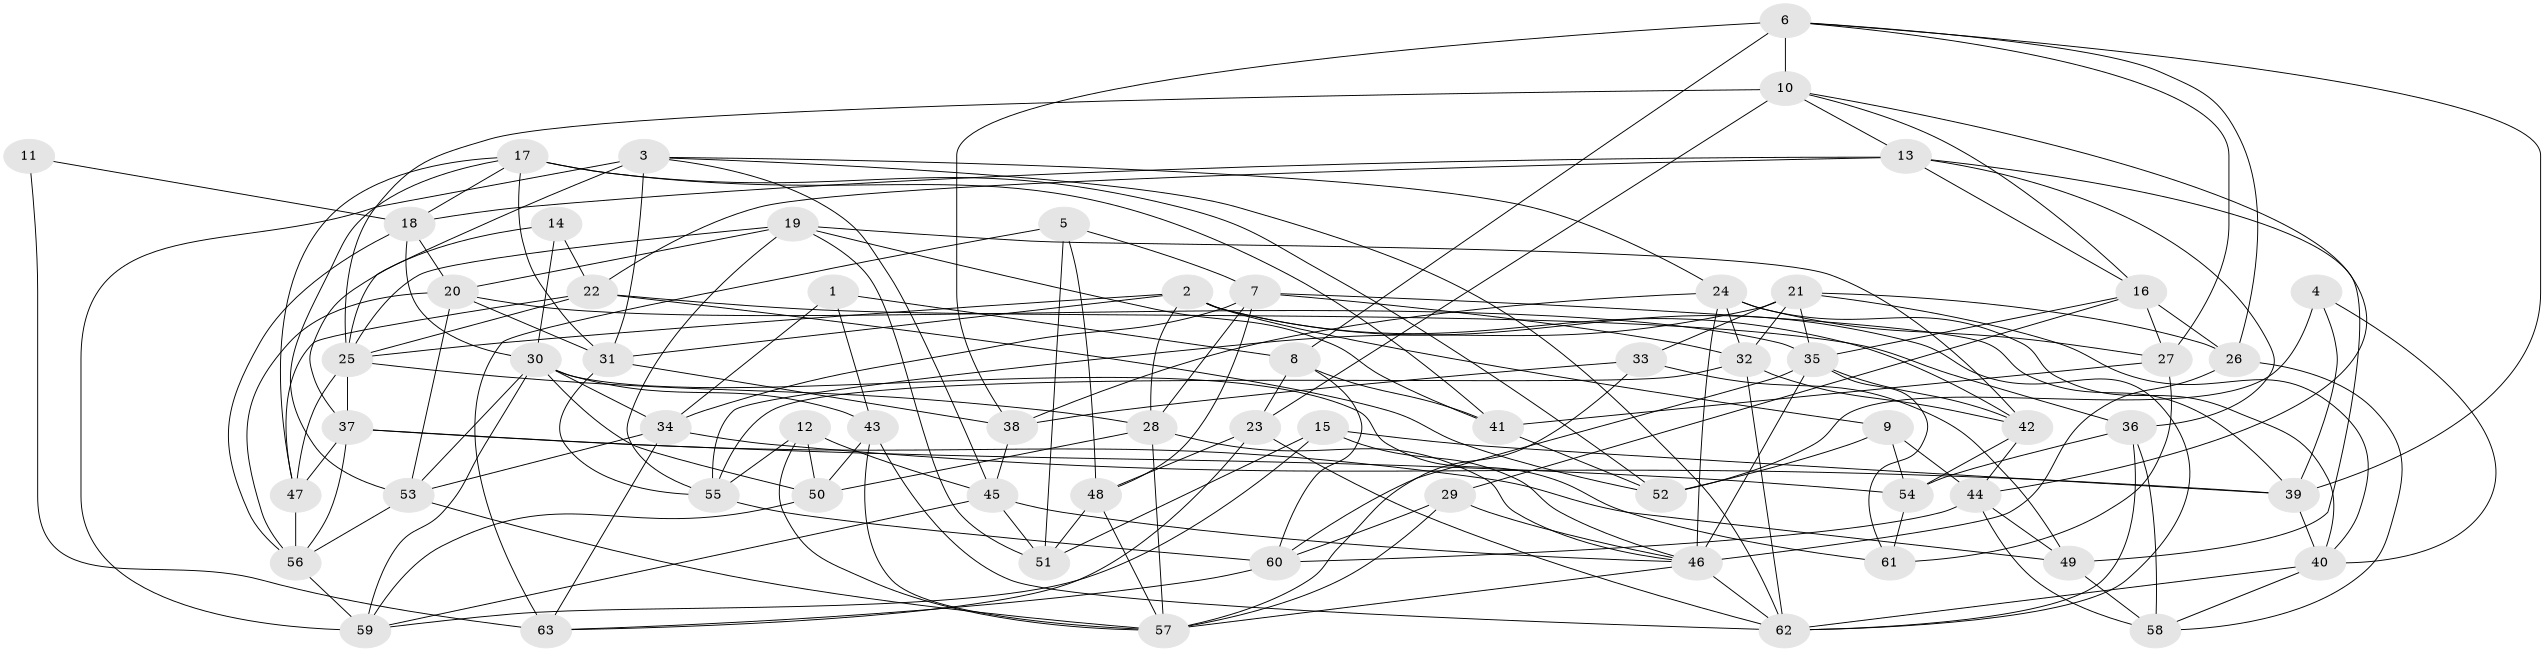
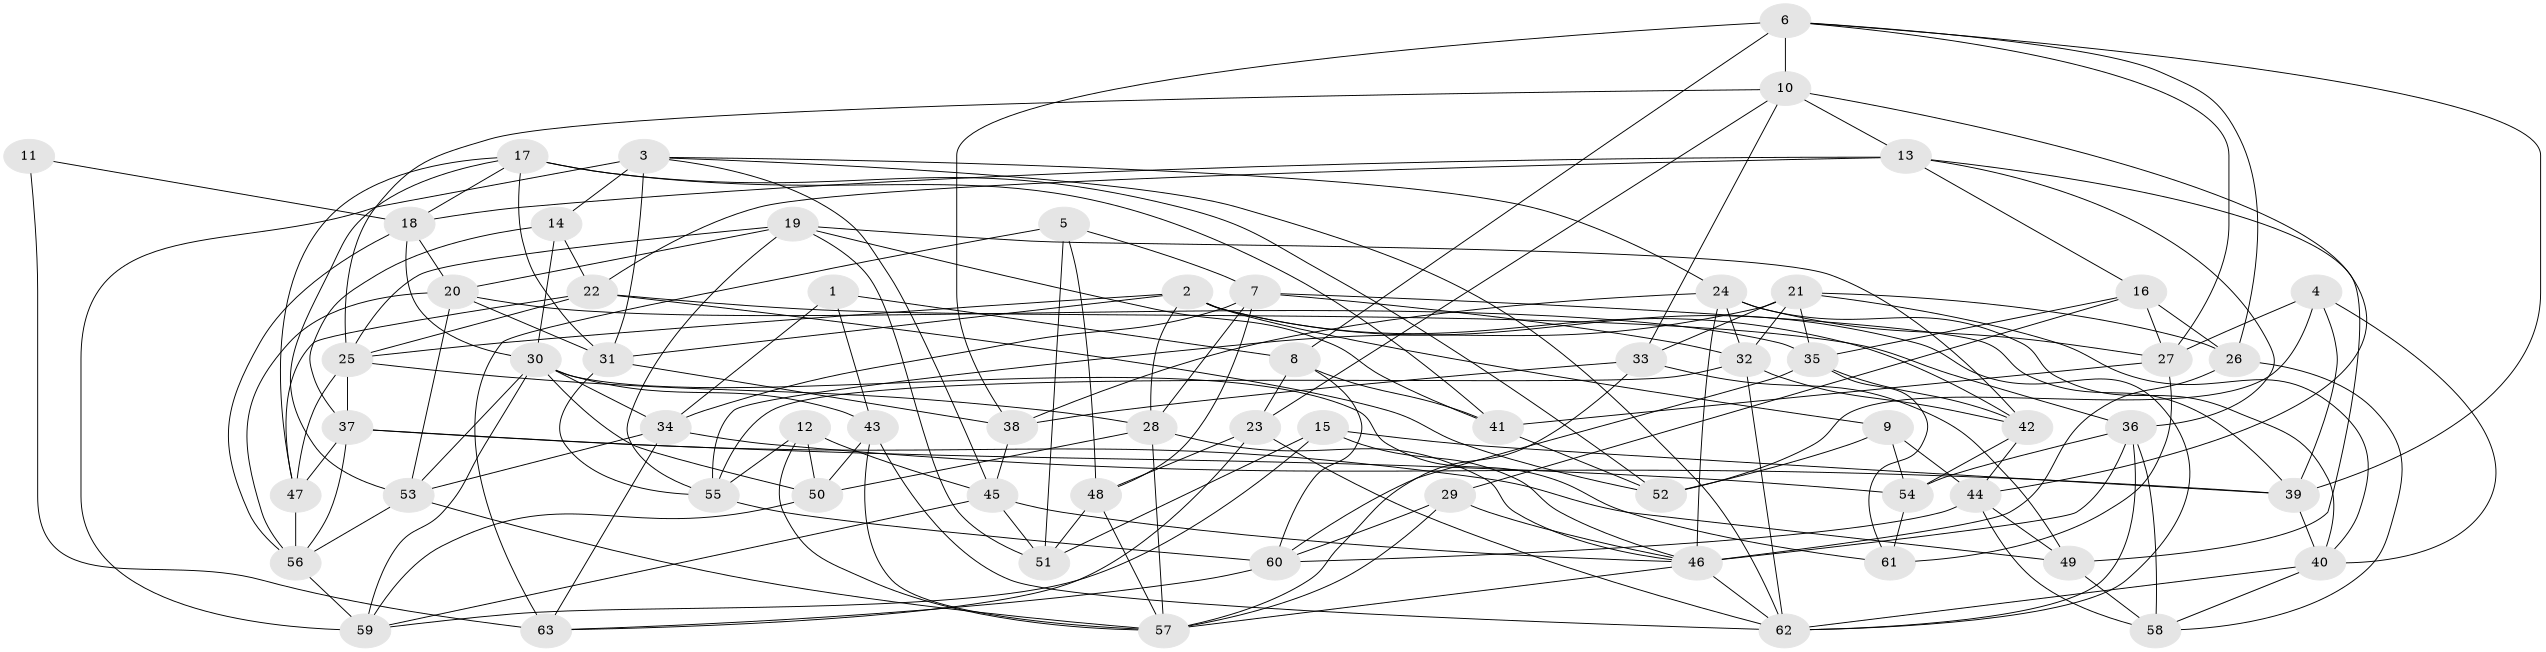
  graph {
    node [color=gray90 style=filled]
    edge [weight=1.0]
    1
    8
    34
    43
    23
    41
    60
    39
    63
    53
    62
    50
    57
    2
    9
    25
    28
    31
    42
    52
    44
    54
    37
    47
    46
    38
    55
    3
    14
    24
    45
    59
    22
    30
    27
    40
    32
    51
    4
    61
    58
    5
    7
    48
    6
    10
    26
    13
    16
    49
    18
    36
    29
    35
    11
    20
    56
    12
    15
    17
    19
    21
    33
    1 -- 8 [weight=2.0]
    1 -- 34
    1 -- 43
    8 -- 23
    8 -- 41
    8 -- 60
    34 -- 39
    34 -- 63
    34 -- 53
    43 -- 62
    43 -- 50 [weight=2.0]
    43 -- 57
    23 -- 63
    23 -- 62
    23 -- 48 [weight=2.0]
    41 -- 52
    60 -- 63
    39 -- 40
    53 -- 57
    53 -- 56
    50 -- 59
    2 -- 62
    2 -- 9
    2 -- 25
    2 -- 28
    2 -- 31
    2 -- 42
    9 -- 52
    9 -- 44
    9 -- 54
    25 -- 28
    25 -- 37
    25 -- 47 [weight=2.0]
    28 -- 50
    28 -- 57
    28 -- 46
    31 -- 38
    31 -- 55
    42 -- 44
    42 -- 54
    44 -- 60
    44 -- 58
    44 -- 49
    54 -- 61
    37 -- 54
    37 -- 47
    37 -- 49
    37 -- 56
    47 -- 56
    46 -- 62
    46 -- 57
    38 -- 45
    55 -- 60
    3 -- 62
    3 -- 31
-   3 -- 25
+   3 -- 14
    3 -- 24
    3 -- 45
    3 -- 59
    14 -- 37
    14 -- 22
    14 -- 30
    24 -- 46
    24 -- 38
    24 -- 27
    24 -- 40
    24 -- 32
    45 -- 46
    45 -- 59
    45 -- 51
    22 -- 25
    22 -- 52
    22 -- 47
    22 -- 36
    30 -- 34
    30 -- 43
    30 -- 53
    30 -- 50
    30 -- 59
    30 -- 61
    27 -- 41
    27 -- 61
    40 -- 62
    40 -- 58
    32 -- 62
    32 -- 42
    32 -- 55
    4 -- 39
    4 -- 52
+   4 -- 27
    4 -- 40
    5 -- 63 [weight=2.0]
    5 -- 51 [weight=2.0]
    5 -- 7
    5 -- 48
    7 -- 34
    7 -- 39
    7 -- 28
    7 -- 32
    7 -- 48
    48 -- 57
    48 -- 51
    6 -- 8
    6 -- 39
    6 -- 38 [weight=2.0]
    6 -- 27
    6 -- 10
    6 -- 26
    10 -- 23
    10 -- 25
    10 -- 44
    10 -- 13
-   10 -- 16
+   10 -- 33
    26 -- 46 [weight=2.0]
    26 -- 58
    13 -- 22
    13 -- 16
    13 -- 49
    13 -- 18
    13 -- 36
    16 -- 27
    16 -- 26
    16 -- 29
    16 -- 35
    49 -- 58 [weight=2.0]
    18 -- 30
    18 -- 20
    18 -- 56
    36 -- 62
    36 -- 54
-   35 -- 46
+   36 -- 46
    36 -- 58
    29 -- 60
    29 -- 57
    29 -- 46
    35 -- 60
    35 -- 42
    35 -- 61
    11 -- 63
    11 -- 18
    20 -- 53
    20 -- 31
    20 -- 35
    20 -- 56
    56 -- 59
    12 -- 50
    12 -- 57
    12 -- 55
    12 -- 45
    15 -- 39
    15 -- 46
    15 -- 59
    15 -- 51
    17 -- 41 [weight=2.0]
    17 -- 53
    17 -- 31
    17 -- 52 [weight=2.0]
    17 -- 47
    17 -- 18
    19 -- 41
    19 -- 25
    19 -- 42
    19 -- 55
    19 -- 51
    19 -- 20
    21 -- 55
    21 -- 40
    21 -- 32
    21 -- 26
    21 -- 35
    21 -- 33
    33 -- 57
    33 -- 38
    33 -- 49
  }
